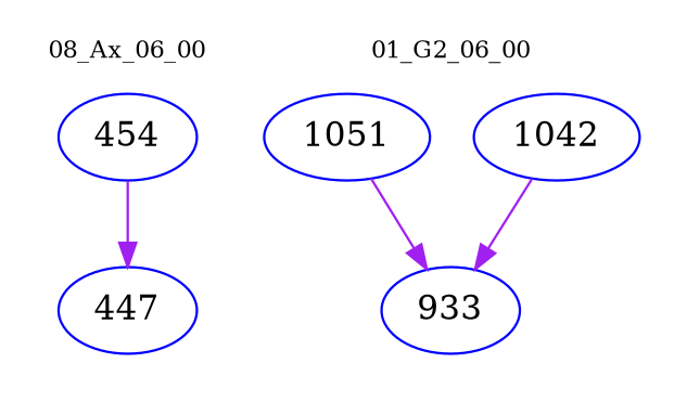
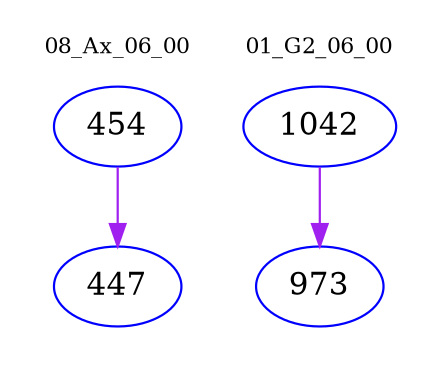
  digraph {
    node [color=blue]
    edge [color=purple]
    n1 [label=454]
    n2 [label=447]
    n3 [label=1042]
-   n4 [label=1051]
-   n5 [label=933]
+   n5 [label=973]
    subgraph cluster_1 {
      color=white
      fontsize=10
      label="08_Ax_06_00"
      n1
      n2
    }
    subgraph cluster_2 {
      color=white
      fontsize=10
      label="01_G2_06_00"
      n3
-     n4
      n5
    }
    n1 -> n2
    n3 -> n5
-   n4 -> n5
  }
